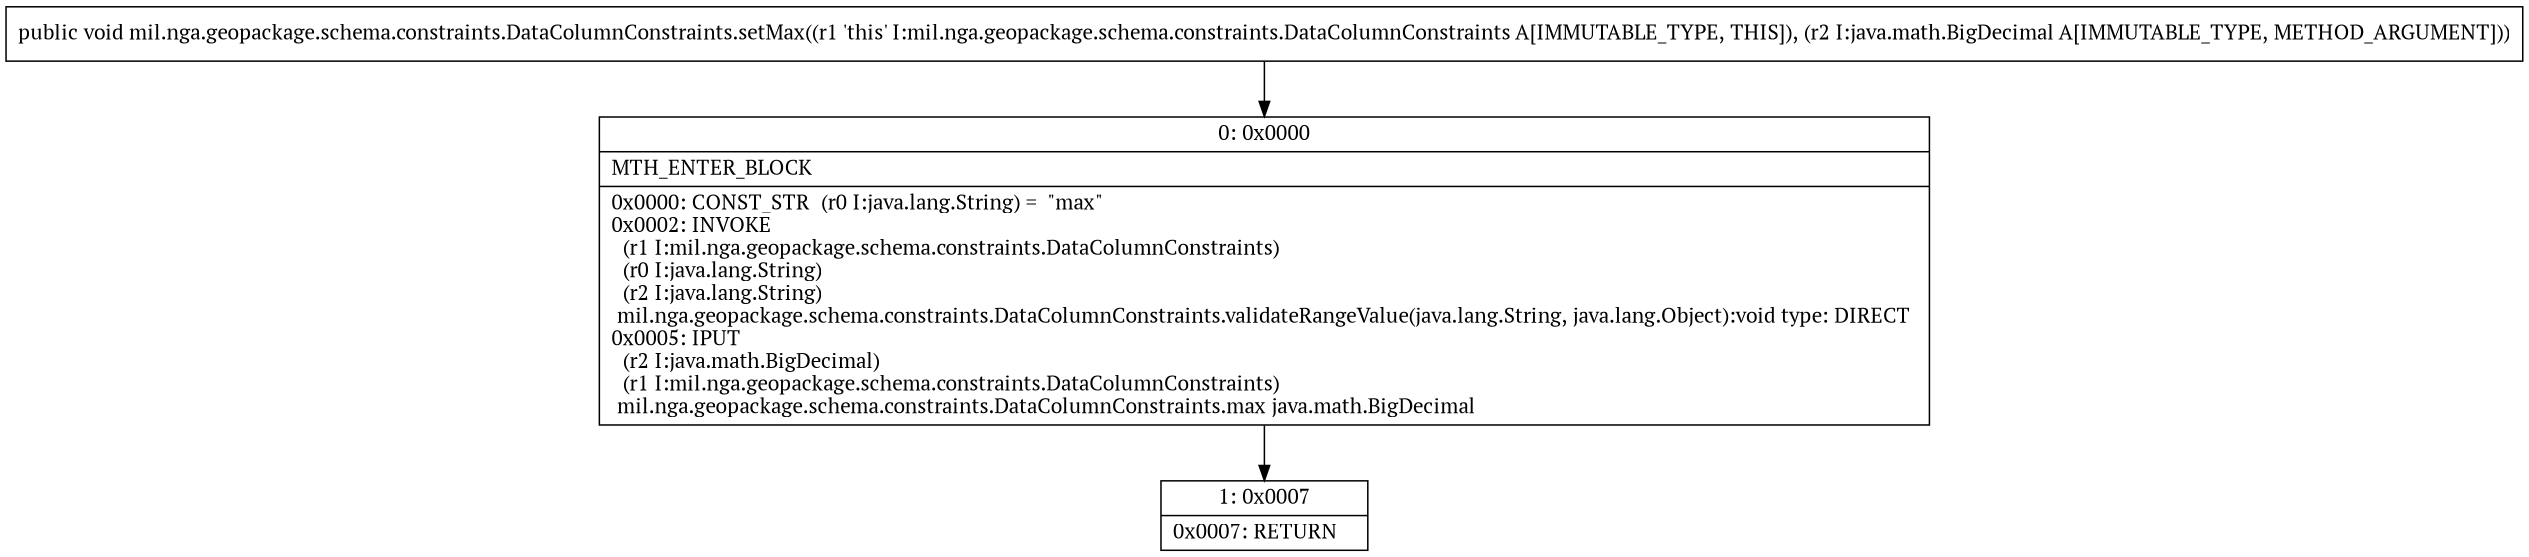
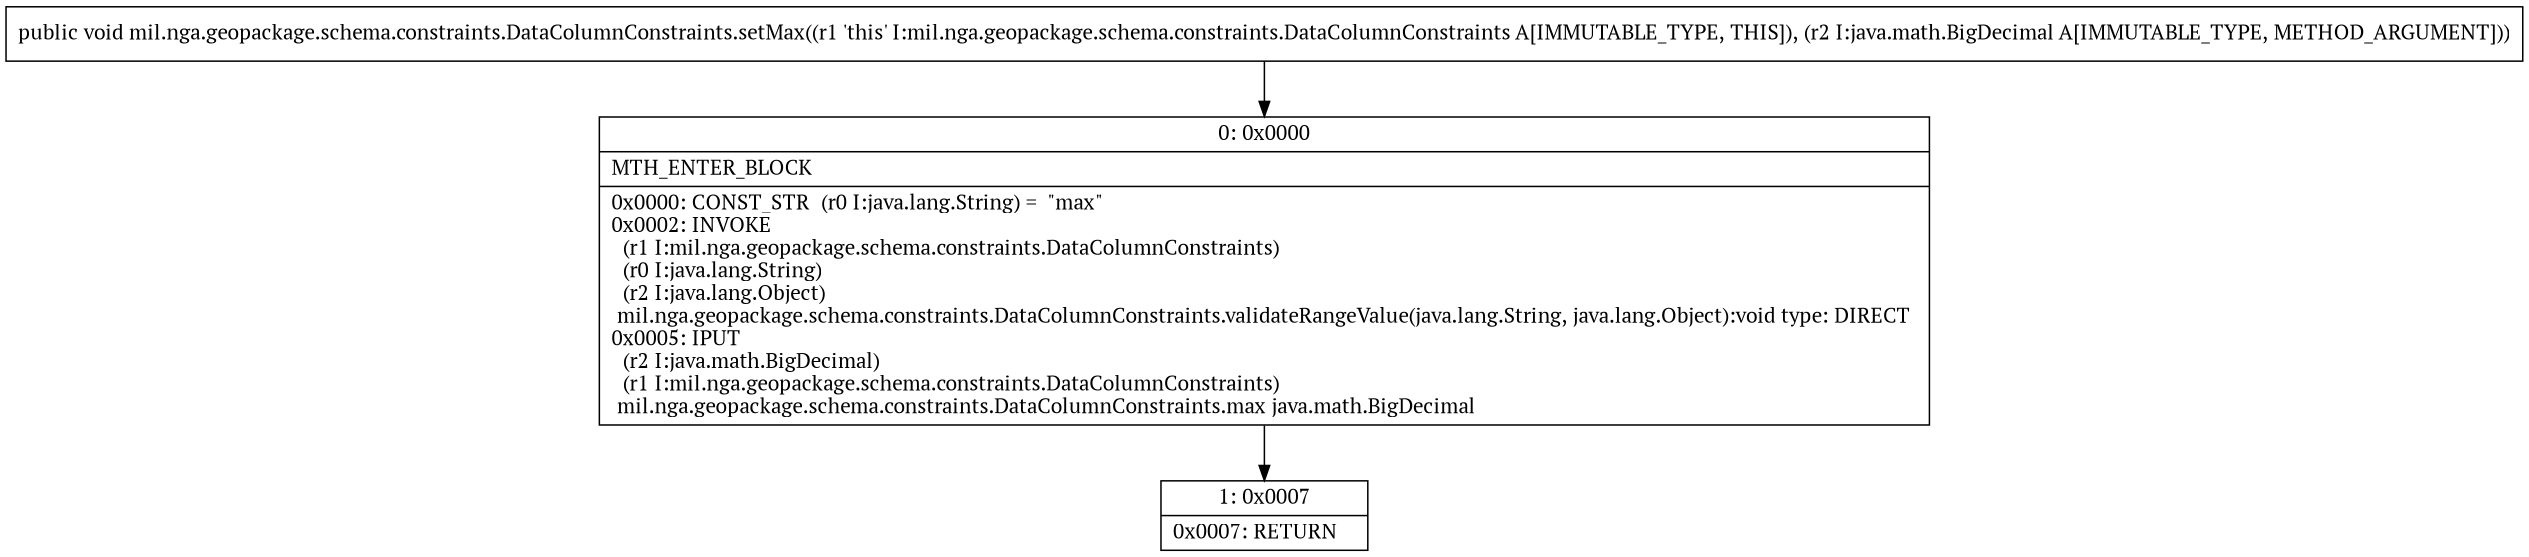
  digraph {
    fontname="PT Serif"
    node [shape=record fontname="PT Serif"]
    edge [fontname="PT Serif"]
-   n1 [label="{0\:\ 0x0000|MTH_ENTER_BLOCK\l|0x0000: CONST_STR  (r0 I:java.lang.String) =  \"max\" \l0x0002: INVOKE  \l  (r1 I:mil.nga.geopackage.schema.constraints.DataColumnConstraints)\l  (r0 I:java.lang.String)\l  (r2 I:java.lang.String)\l mil.nga.geopackage.schema.constraints.DataColumnConstraints.validateRangeValue(java.lang.String, java.lang.Object):void type: DIRECT \l0x0005: IPUT  \l  (r2 I:java.math.BigDecimal)\l  (r1 I:mil.nga.geopackage.schema.constraints.DataColumnConstraints)\l mil.nga.geopackage.schema.constraints.DataColumnConstraints.max java.math.BigDecimal \l}"]
+   n1 [label="{0\:\ 0x0000|MTH_ENTER_BLOCK\l|0x0000: CONST_STR  (r0 I:java.lang.String) =  \"max\" \l0x0002: INVOKE  \l  (r1 I:mil.nga.geopackage.schema.constraints.DataColumnConstraints)\l  (r0 I:java.lang.String)\l  (r2 I:java.lang.Object)\l mil.nga.geopackage.schema.constraints.DataColumnConstraints.validateRangeValue(java.lang.String, java.lang.Object):void type: DIRECT \l0x0005: IPUT  \l  (r2 I:java.math.BigDecimal)\l  (r1 I:mil.nga.geopackage.schema.constraints.DataColumnConstraints)\l mil.nga.geopackage.schema.constraints.DataColumnConstraints.max java.math.BigDecimal \l}"]
    n2 [label="{1\:\ 0x0007|0x0007: RETURN   \l}"]
    n3 [label="{public void mil.nga.geopackage.schema.constraints.DataColumnConstraints.setMax((r1 'this' I:mil.nga.geopackage.schema.constraints.DataColumnConstraints A[IMMUTABLE_TYPE, THIS]), (r2 I:java.math.BigDecimal A[IMMUTABLE_TYPE, METHOD_ARGUMENT])) }"]
    n1 -> n2
    n3 -> n1
  }
